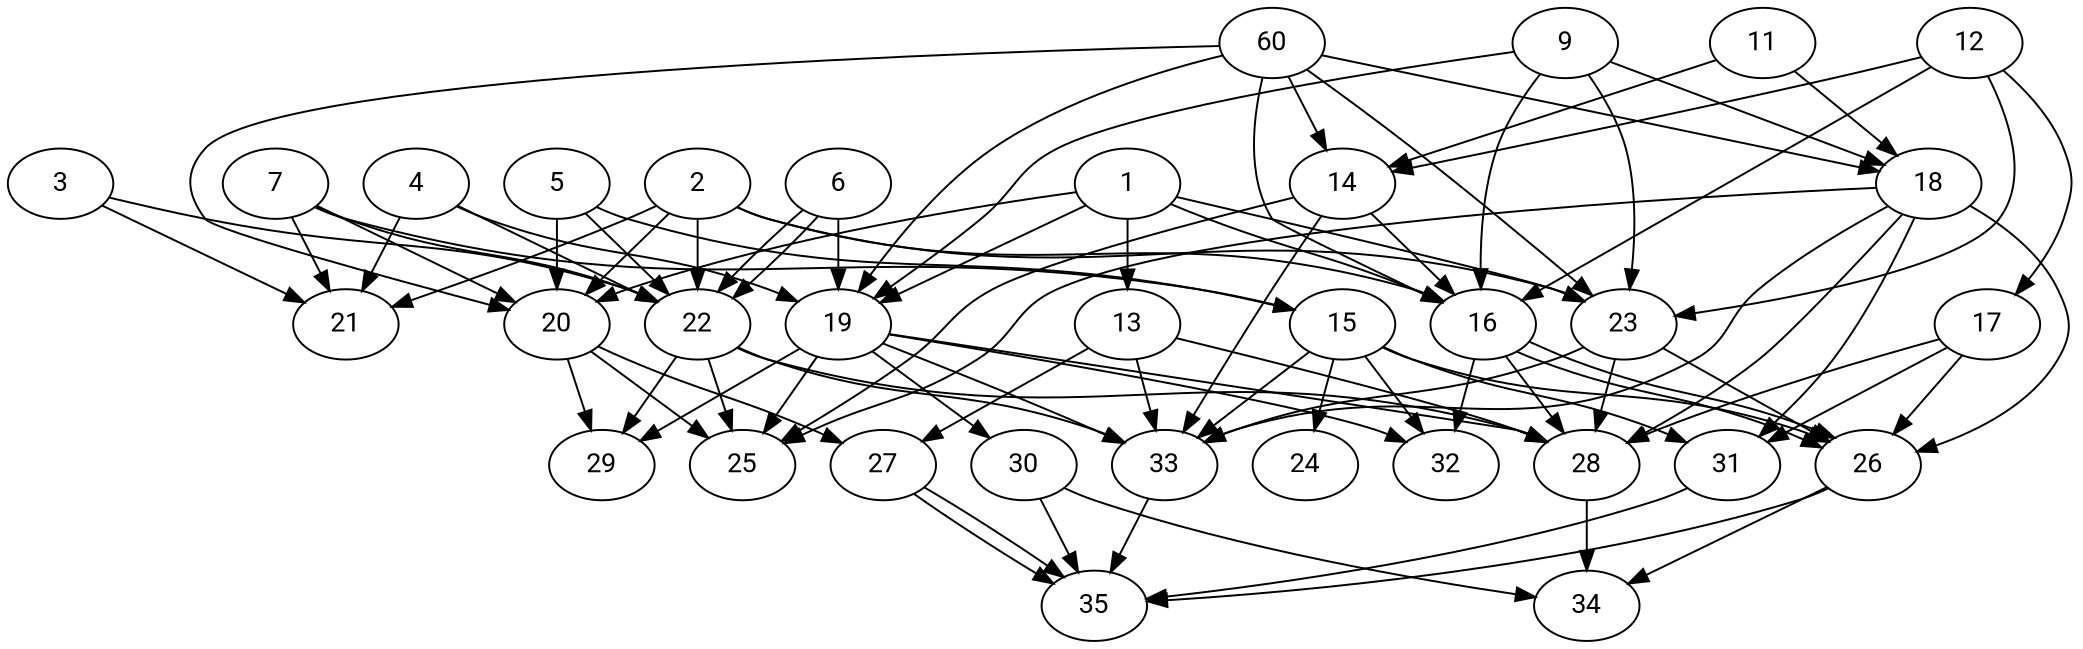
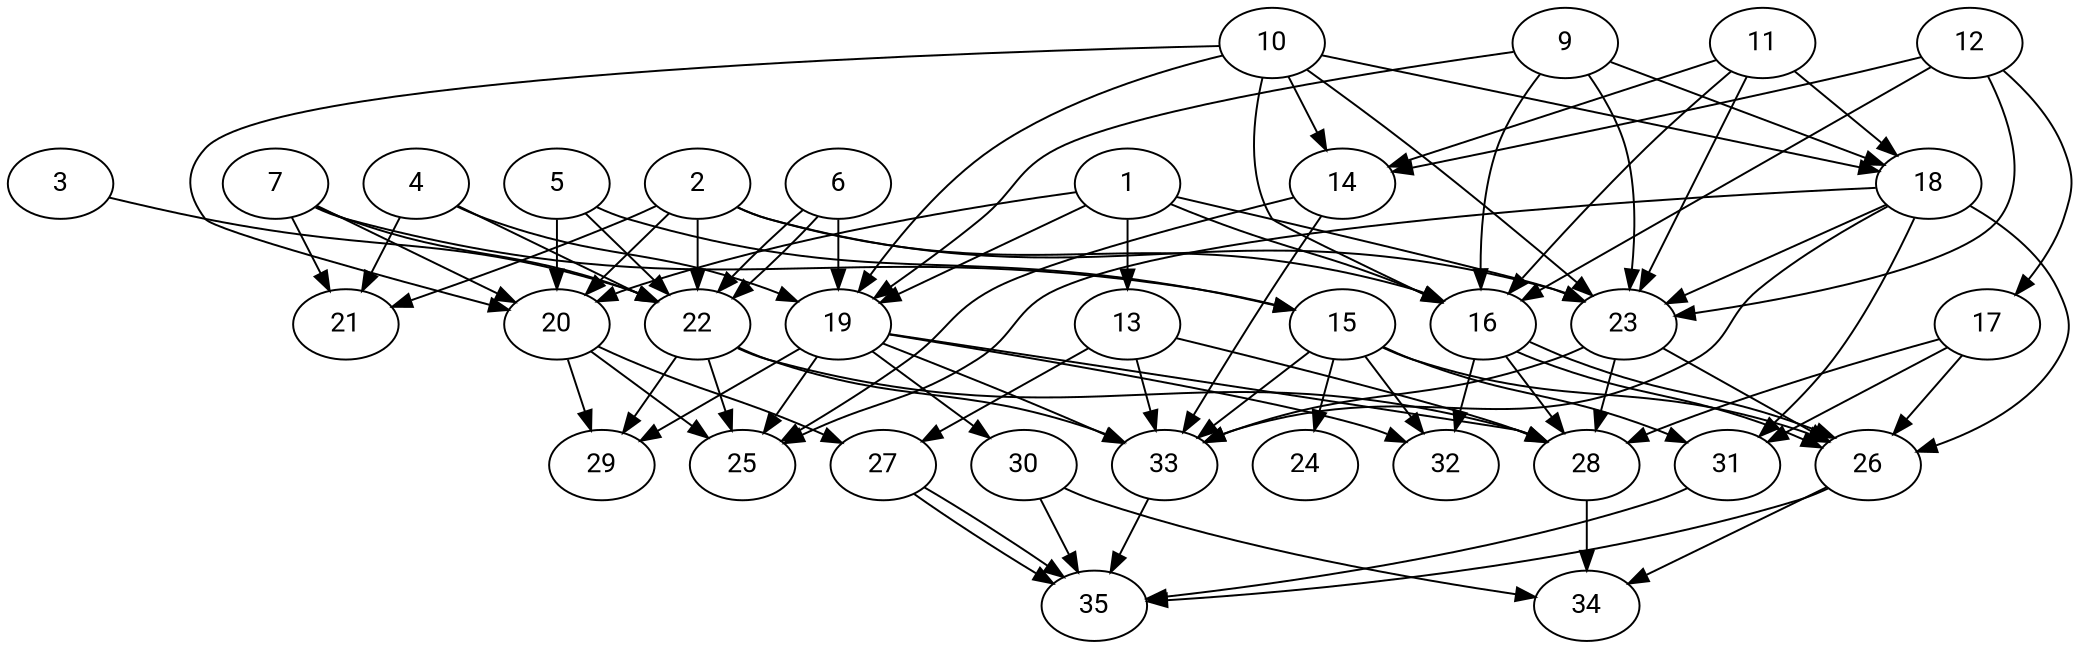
  digraph {
    fontname=Roboto
    node [alpha=0.18 fontname=Roboto]
    edge [fontname=Roboto]
    1 [alpha=0.16 expect_size=34999296]
    13 [alpha=0.09 expect_size=26706944]
    16 [alpha=0.01 expect_size=46740480]
    19 [alpha=0.02 expect_size=18653184]
    20 [alpha=0.03 expect_size=27392000]
    23 [alpha=0.17 expect_size=16206848]
    27 [alpha=0.08 expect_size=7751680]
    28 [alpha=0.07 expect_size=40676352]
    33 [expect_size=42874880]
    26 [alpha=0.01 expect_size=5970944]
    32 [alpha=0.07 expect_size=15557632]
    25 [alpha=0.09 expect_size=14542848]
    29 [expect_size=8683520]
    30 [alpha=0.14 expect_size=12724224]
    35 [alpha=0.16 expect_size=33147904]
    34 [alpha=0.00 expect_size=36006912]
    2 [expect_size=51195904]
    21 [expect_size=37110784]
    22 [alpha=0.12 expect_size=20178944]
    3 [alpha=0.01 expect_size=32844800]
    4 [alpha=0.03 expect_size=43435008]
    5 [alpha=0.04 expect_size=24170496]
    15 [alpha=0.16 expect_size=36519936]
    24 [alpha=0.19 expect_size=38611968]
    31 [alpha=0.04 expect_size=20825088]
    6 [alpha=0.06 expect_size=10604544]
    7 [alpha=0.04 expect_size=42286080]
    9 [alpha=0.04 expect_size=35023872]
    18 [alpha=0.06 expect_size=23511040]
-   10 [alpha=0.04 expect_size=16784384 label=60]
+   10 [alpha=0.04 expect_size=16784384]
    14 [alpha=0.10 expect_size=30132224]
    11 [alpha=0.13 expect_size=40635392]
    12 [expect_size=32292864]
    17 [alpha=0.14 expect_size=13767680]
    1 -> 13
    1 -> 16
    1 -> 19
    1 -> 20
    1 -> 23
    13 -> 27
    13 -> 28
    13 -> 33
    16 -> 28
    16 -> 26
    16 -> 26
    16 -> 32
    19 -> 28
    19 -> 33
    19 -> 32
    19 -> 25
    19 -> 29
    19 -> 30
    20 -> 27
    20 -> 25
    20 -> 29
    23 -> 28
    23 -> 33
    23 -> 26
    27 -> 35
    27 -> 35
    28 -> 34
    33 -> 35
    26 -> 35
    26 -> 34
    30 -> 35
    30 -> 34
    2 -> 16
    2 -> 20
    2 -> 23
    2 -> 21
    2 -> 22
    22 -> 28
    22 -> 33
    22 -> 25
    22 -> 29
-   3 -> 21
    3 -> 22
    4 -> 19
    4 -> 21
    4 -> 22
    5 -> 20
    5 -> 22
    5 -> 15
    15 -> 33
    15 -> 26
    15 -> 32
    15 -> 24
    15 -> 31
    31 -> 35
    6 -> 19
    6 -> 22
    6 -> 22
    7 -> 20
    7 -> 21
    7 -> 22
    7 -> 15
    9 -> 16
    9 -> 19
    9 -> 23
    9 -> 18
-   18 -> 28
+   18 -> 23
    18 -> 33
    18 -> 26
    18 -> 25
    18 -> 31
    10 -> 16
    10 -> 19
    10 -> 20
    10 -> 23
    10 -> 18
    10 -> 14
    14 -> 33
    14 -> 25
-   14 -> 16
+   11 -> 16
+   11 -> 23
    11 -> 18
    11 -> 14
    12 -> 16
    12 -> 23
    12 -> 14
    12 -> 17
    17 -> 28
    17 -> 26
    17 -> 31
  }
